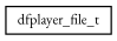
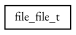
  digraph {
    rankdir=TB
    fontname="EB Garamond"
-   n1 [color=black fillcolor=white fontname="EB Garamond" fontsize=10 height=0.2 label=dfplayer_file_t shape=record style=filled width=0.4]
+   n1 [color=black fillcolor=white fontname="EB Garamond" fontsize=10 height=0.2 label=file_file_t shape=record style=filled width=0.4]
  }
